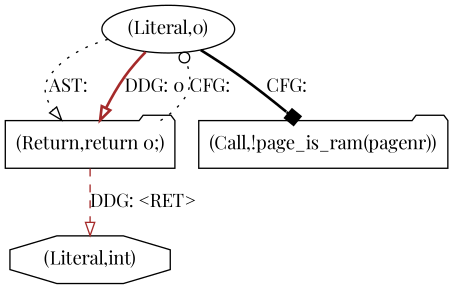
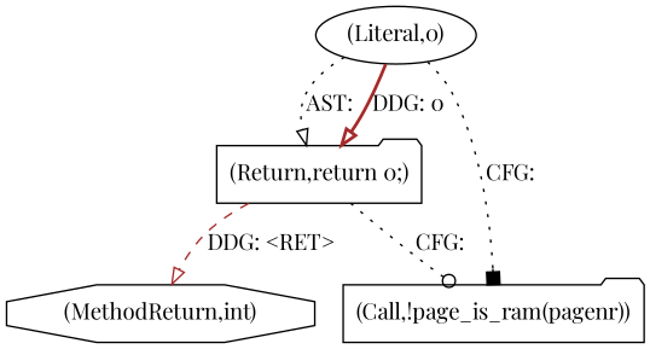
  digraph {
    fontname="Playfair Display"
    node [fontname="Playfair Display" shape=folder]
    edge [arrowhead=onormal color=black fontname="Playfair Display" style=dotted]
    n1 [label="(Literal,0)" shape=ellipse]
    n2 [label="(Return,return 0;)"]
    n3 [label="(Call,!page_is_ram(pagenr))"]
-   n4 [label="(Literal,int)" shape=octagon]
+   n4 [label="(MethodReturn,int)" shape=octagon]
    n1 -> n2 [label="AST: "]
    n1 -> n2 [color=brown label="DDG: 0" style=bold]
-   n1 -> n3 [arrowhead=box label="CFG: " style=bold]
-   n2 -> n1 [arrowhead=odot label="CFG: "]
+   n1 -> n3 [arrowhead=box label="CFG: "]
+   n2 -> n3 [arrowhead=odot label="CFG: "]
    n2 -> n4 [color=brown label="DDG: <RET>" style=dashed]
  }
